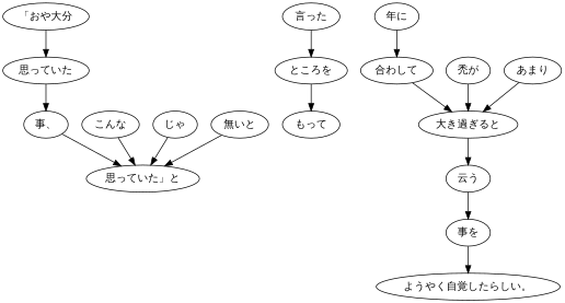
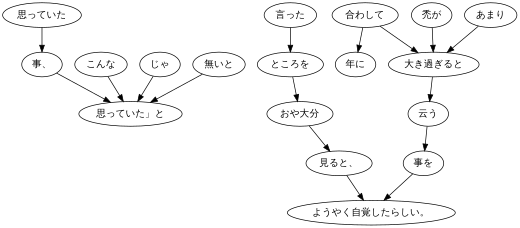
  digraph {
    fontname="IBM Plex Sans"
    node [fontname="IBM Plex Sans"]
    edge [fontname="IBM Plex Sans"]
-   n1 [label="「おや大分"]
    n2 [label="思っていた"]
    n3 [label="事、"]
    n4 [label="思っていた」と"]
    n5 [label="こんな"]
    n6 [label="じゃ"]
    n7 [label="無いと"]
    n8 [label="言った"]
    n9 [label="ところを"]
-   n10 [label="もって"]
+   n10 [label="おや大分"]
+   n11 [label="見ると、"]
    n12 [label="ようやく自覚したらしい。"]
    n13 [label="年に"]
    n14 [label="合わして"]
    n15 [label="大き過ぎると"]
    n16 [label="云う"]
    n17 [label="禿が"]
    n18 [label="あまり"]
    n19 [label="事を"]
-   n1 -> n2
    n2 -> n3
    n3 -> n4
    n5 -> n4
    n6 -> n4
    n7 -> n4
    n8 -> n9
    n9 -> n10
-   n13 -> n14
+   n10 -> n11
+   n11 -> n12
+   n14 -> n13
    n14 -> n15
    n15 -> n16
    n16 -> n19
    n17 -> n15
    n18 -> n15
    n19 -> n12
  }
